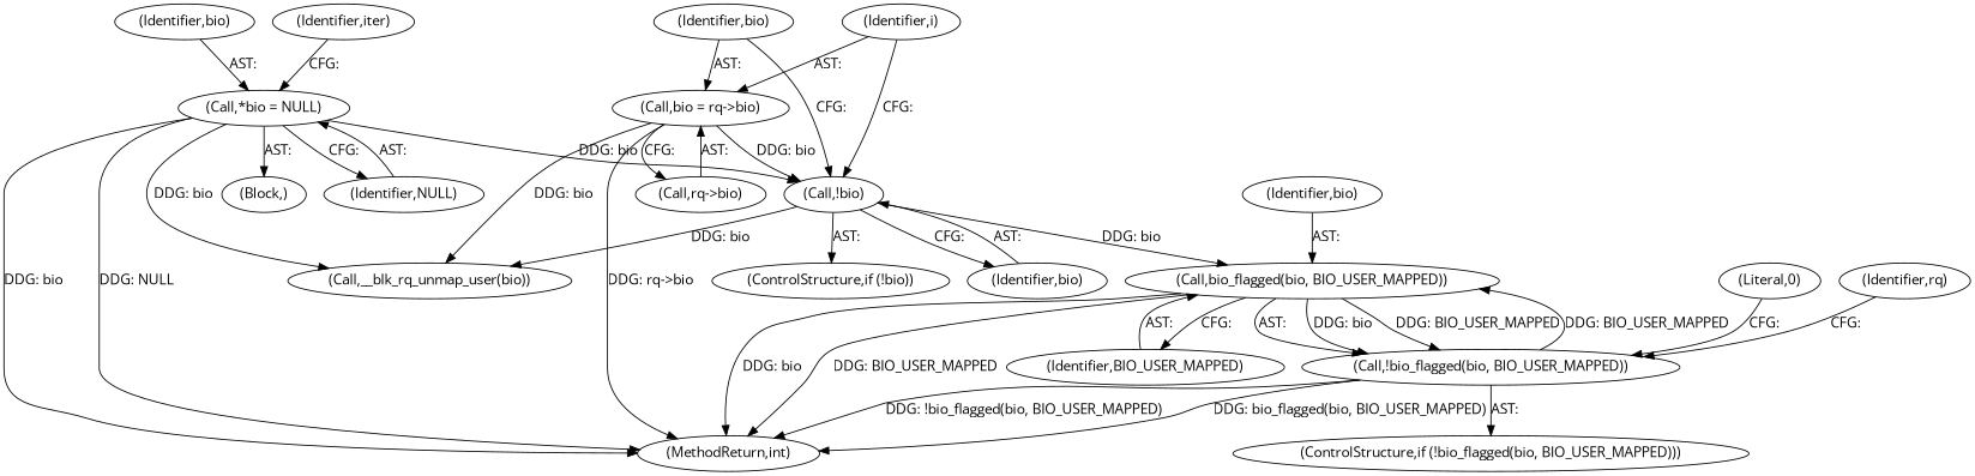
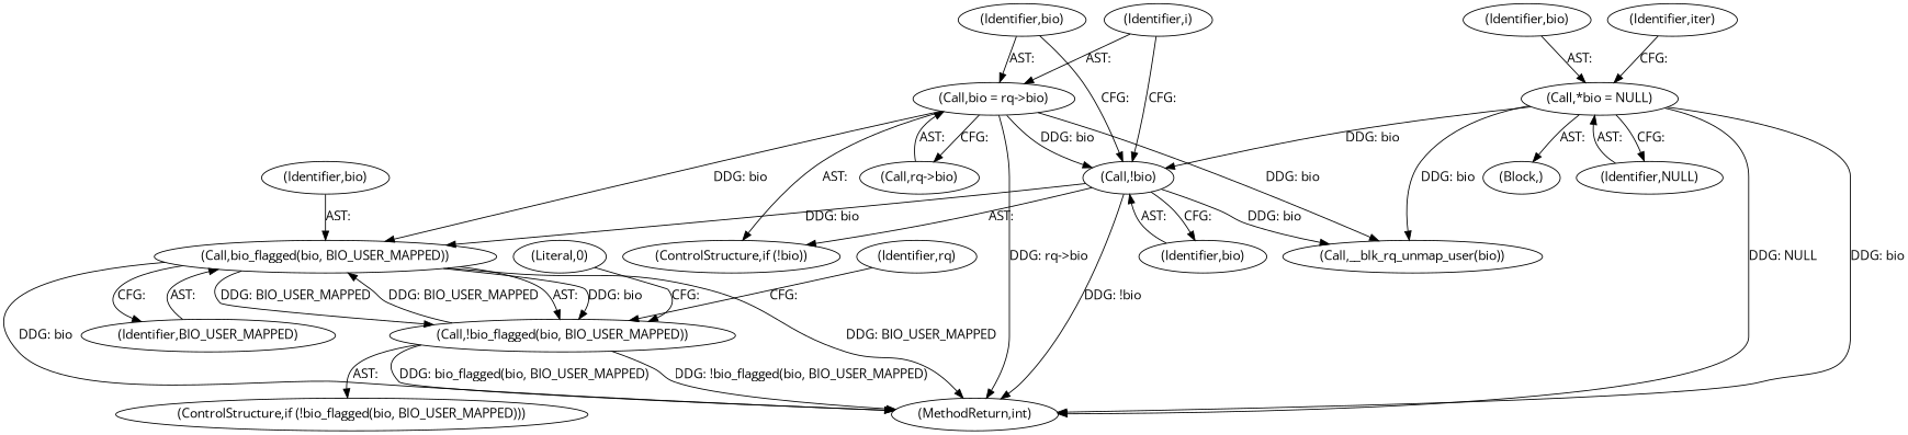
  digraph {
    fontname="Open Sans"
    node [fontname="Open Sans"]
    edge [fontname="Open Sans"]
    n1 [label="(Call,bio_flagged(bio, BIO_USER_MAPPED))"]
    n2 [label="(Call,!bio_flagged(bio, BIO_USER_MAPPED))"]
    n3 [label="(Identifier,BIO_USER_MAPPED)"]
    n4 [label="(MethodReturn,int)"]
    n5 [label="(ControlStructure,if (!bio_flagged(bio, BIO_USER_MAPPED)))"]
    n6 [label="(Call,bio = rq->bio)"]
    n7 [label="(Call,!bio)"]
    n8 [label="(Call,rq->bio)"]
    n9 [label="(ControlStructure,if (!bio))"]
    n10 [label="(Call,__blk_rq_unmap_user(bio))"]
    n11 [label="(Identifier,bio)"]
    n12 [label="(Call,*bio = NULL)"]
    n13 [label="(Block,)"]
    n14 [label="(Identifier,NULL)"]
    n15 [label="(Literal,0)"]
    n16 [label="(Identifier,bio)"]
    n17 [label="(Identifier,rq)"]
    n18 [label="(Identifier,bio)"]
    n19 [label="(Identifier,i)"]
    n20 [label="(Identifier,iter)"]
    n21 [label="(Identifier,bio)"]
    n1 -> n2 [label="AST: "]
    n1 -> n2 [label="DDG: bio"]
    n1 -> n2 [label="DDG: BIO_USER_MAPPED"]
    n1 -> n3 [label="CFG: "]
    n1 -> n4 [label="DDG: bio"]
    n1 -> n4 [label="DDG: BIO_USER_MAPPED"]
    n2 -> n1 [label="DDG: BIO_USER_MAPPED"]
    n2 -> n4 [label="DDG: !bio_flagged(bio, BIO_USER_MAPPED)"]
    n2 -> n4 [label="DDG: bio_flagged(bio, BIO_USER_MAPPED)"]
    n2 -> n5 [label="AST: "]
    n3 -> n1 [label="AST: "]
+   n6 -> n1 [label="DDG: bio"]
    n6 -> n4 [label="DDG: rq->bio"]
    n6 -> n7 [label="DDG: bio"]
    n6 -> n8 [label="CFG: "]
+   n6 -> n9 [label="AST: "]
    n6 -> n10 [label="DDG: bio"]
    n7 -> n1 [label="DDG: bio"]
+   n7 -> n4 [label="DDG: !bio"]
    n7 -> n9 [label="AST: "]
    n7 -> n10 [label="DDG: bio"]
    n7 -> n11 [label="CFG: "]
    n8 -> n6 [label="AST: "]
    n11 -> n7 [label="AST: "]
    n12 -> n4 [label="DDG: bio"]
    n12 -> n4 [label="DDG: NULL"]
    n12 -> n7 [label="DDG: bio"]
    n12 -> n10 [label="DDG: bio"]
    n12 -> n13 [label="AST: "]
    n12 -> n14 [label="CFG: "]
    n14 -> n12 [label="AST: "]
    n15 -> n2 [label="CFG: "]
    n16 -> n12 [label="AST: "]
    n17 -> n2 [label="CFG: "]
    n18 -> n6 [label="AST: "]
    n18 -> n7 [label="CFG: "]
    n19 -> n6 [label="AST: "]
    n19 -> n7 [label="CFG: "]
    n20 -> n12 [label="CFG: "]
    n21 -> n1 [label="AST: "]
  }
